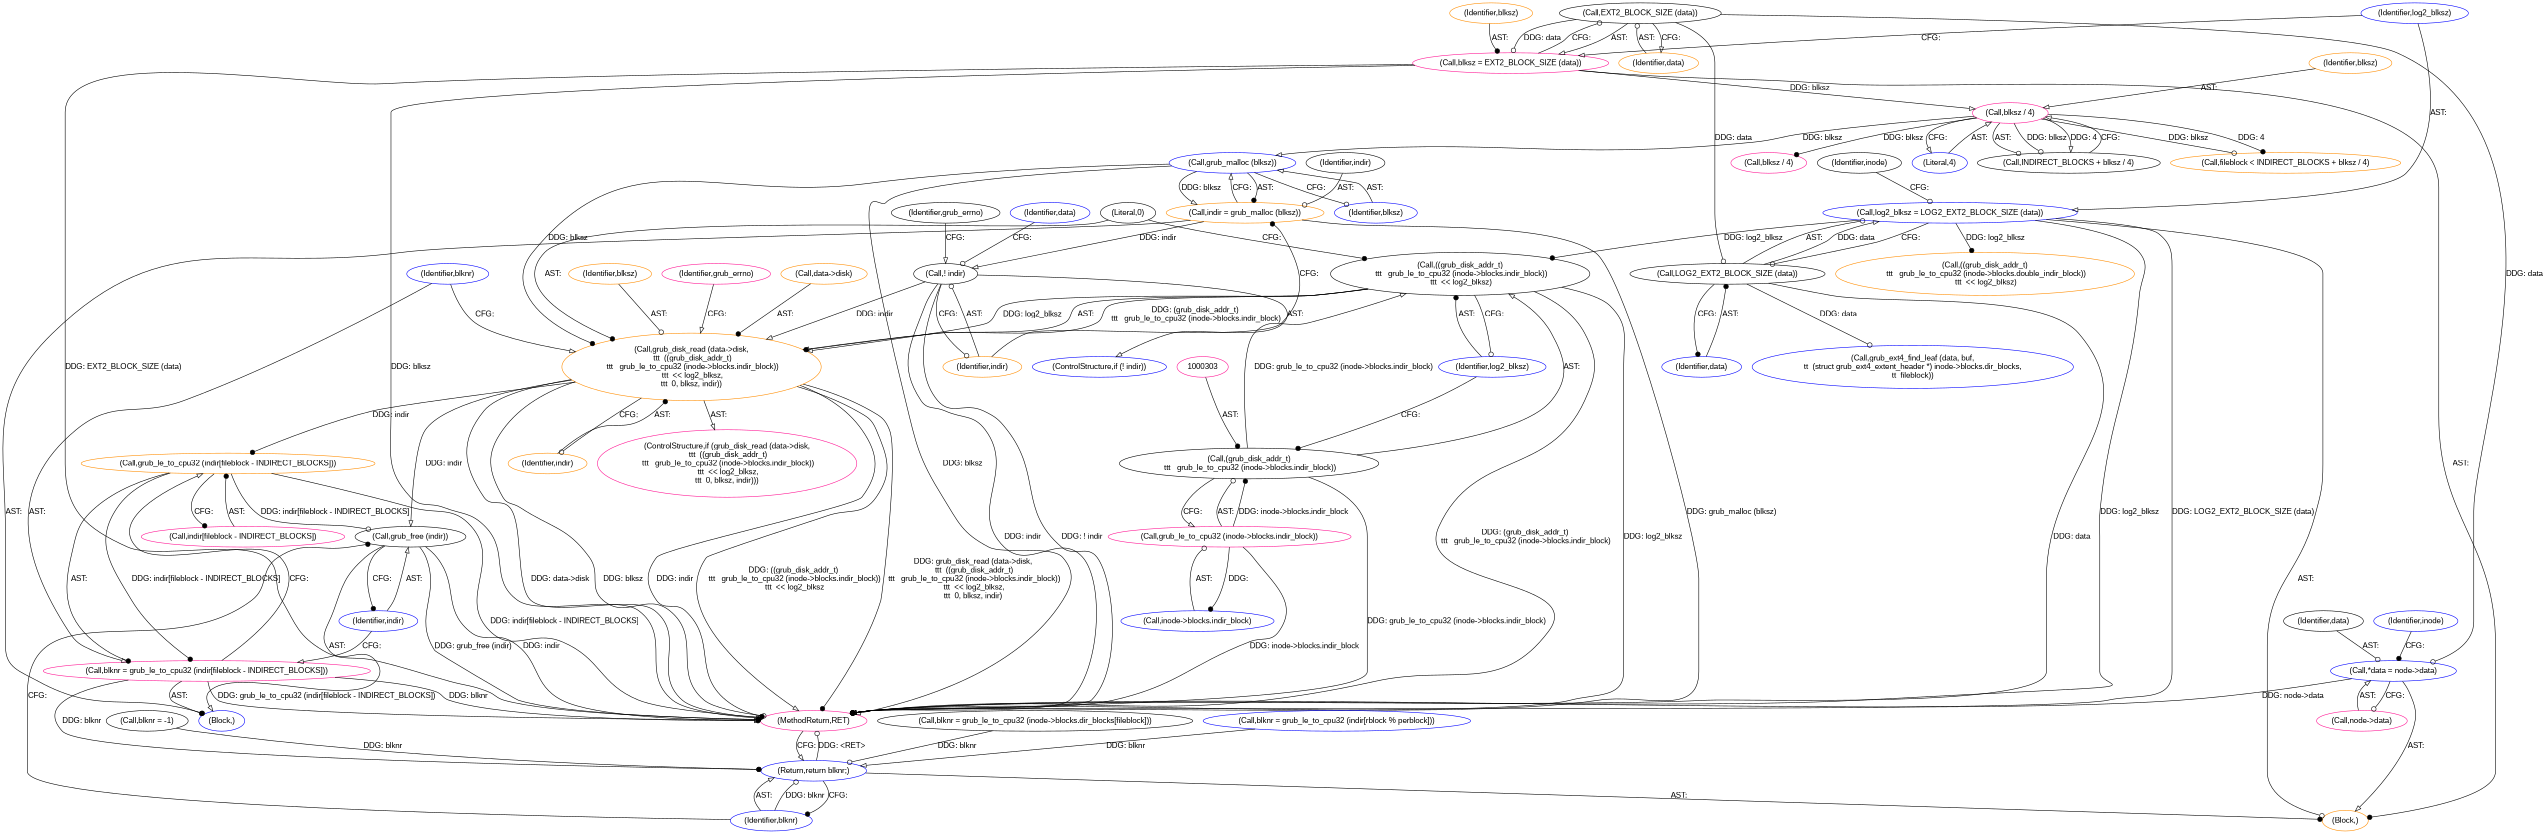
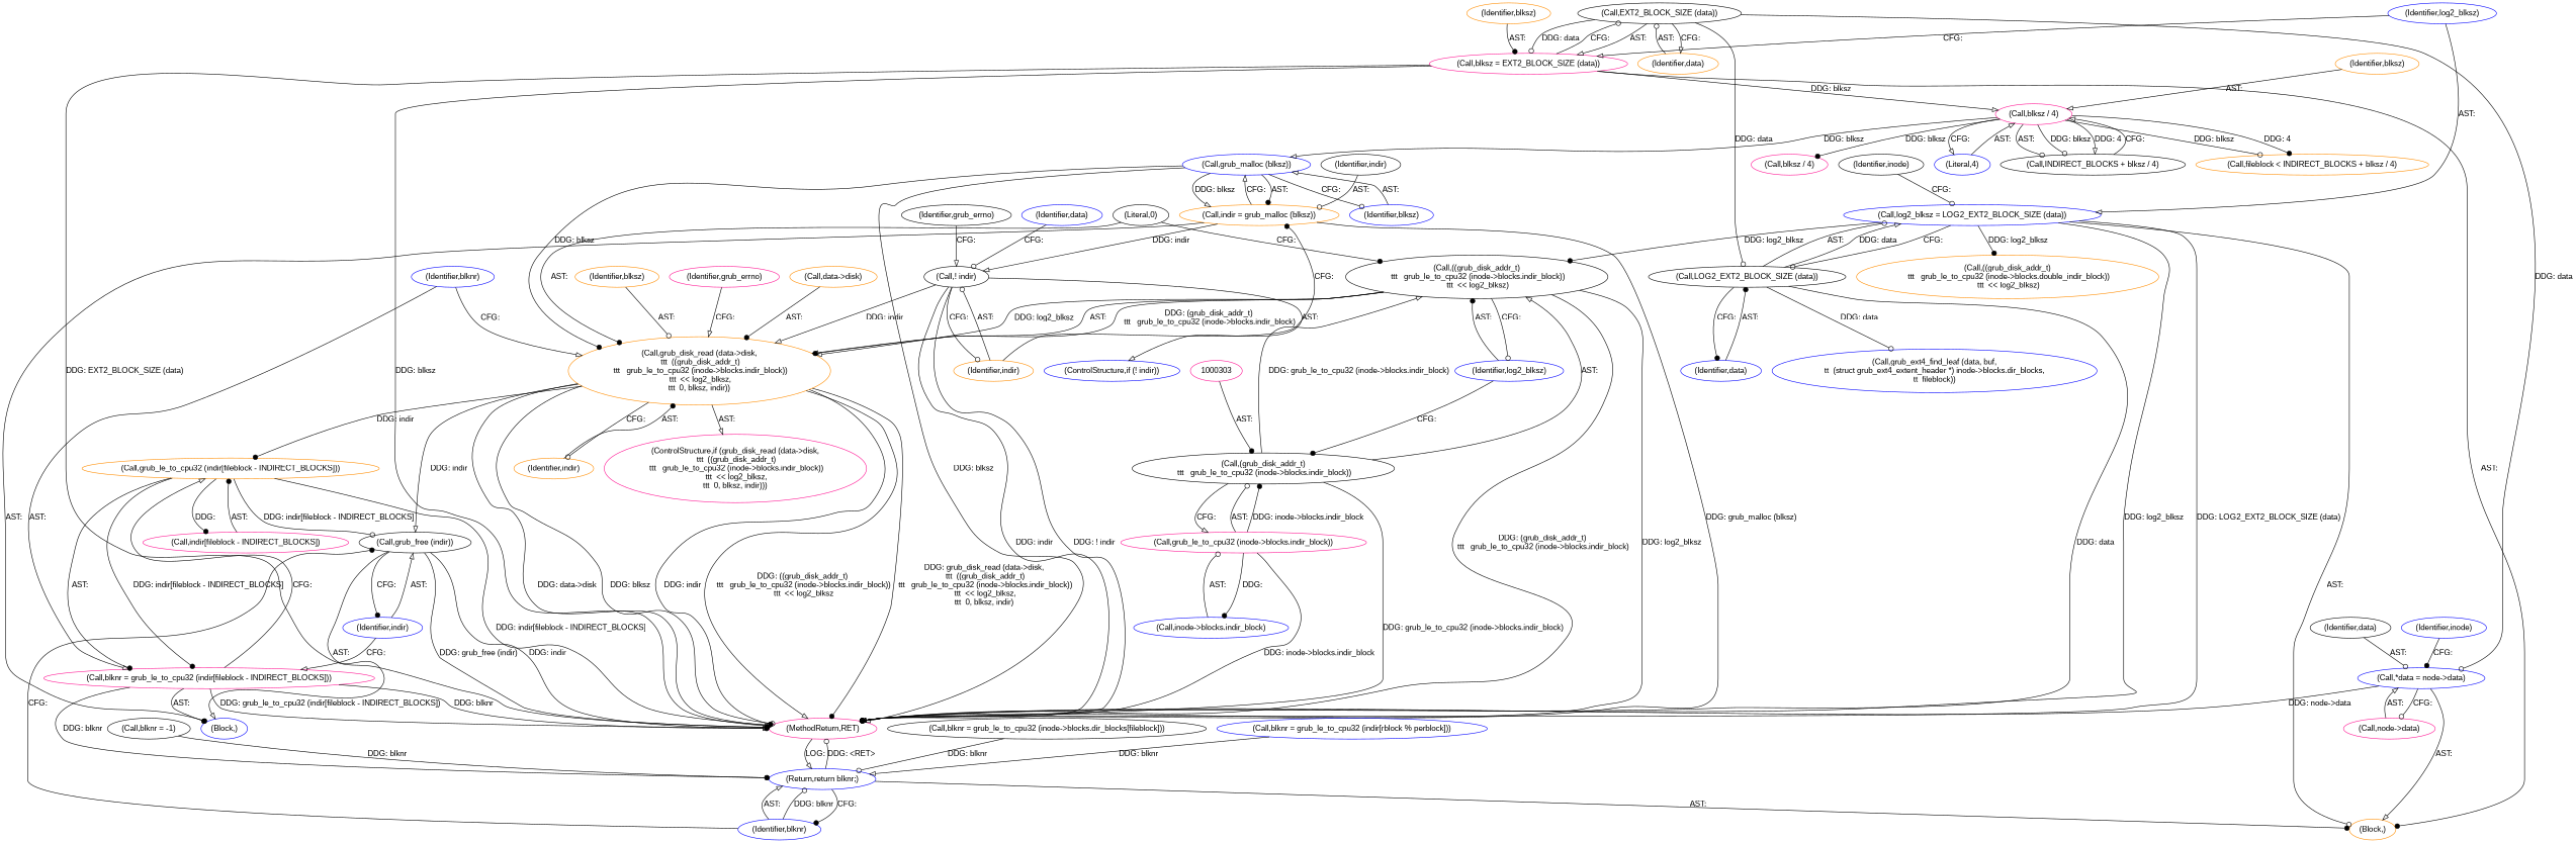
  digraph {
    fontname="Liberation Sans"
    node [color=blue fontname="Liberation Sans"]
    edge [arrowhead=onormal fontname="Liberation Sans"]
    n1 [color=darkorange label="(Call,grub_disk_read (data->disk,\n \t\t\t  ((grub_disk_addr_t)\n \t\t\t   grub_le_to_cpu32 (inode->blocks.indir_block))\n \t\t\t  << log2_blksz,\n\t\t\t  0, blksz, indir))"]
    n2 [color=darkorange label="(Call,grub_le_to_cpu32 (indir[fileblock - INDIRECT_BLOCKS]))"]
    n3 [color=black label="(Call,grub_free (indir))"]
    n4 [color=darkorange label="(Identifier,indir)"]
    n5 [color=deeppink label="(ControlStructure,if (grub_disk_read (data->disk,\n \t\t\t  ((grub_disk_addr_t)\n \t\t\t   grub_le_to_cpu32 (inode->blocks.indir_block))\n \t\t\t  << log2_blksz,\n\t\t\t  0, blksz, indir)))"]
    n6 [color=deeppink label="(MethodReturn,RET)"]
    n7 [color=deeppink label="(Call,blknr = grub_le_to_cpu32 (indir[fileblock - INDIRECT_BLOCKS]))"]
    n8 [color=deeppink label="(Call,indir[fileblock - INDIRECT_BLOCKS])"]
    n9 [label="(Block,)"]
    n10 [label="(Identifier,indir)"]
    n11 [label="(Return,return blknr;)"]
    n12 [color=black label="(Call,((grub_disk_addr_t)\n \t\t\t   grub_le_to_cpu32 (inode->blocks.indir_block))\n \t\t\t  << log2_blksz)"]
    n13 [label="(Identifier,log2_blksz)"]
    n14 [color=black label="(Call,(grub_disk_addr_t)\n \t\t\t   grub_le_to_cpu32 (inode->blocks.indir_block))"]
    n15 [color=deeppink label="(Call,grub_le_to_cpu32 (inode->blocks.indir_block))"]
    n16 [label="(Call,inode->blocks.indir_block)"]
    n17 [label="(Call,log2_blksz = LOG2_EXT2_BLOCK_SIZE (data))"]
    n18 [color=black label="(Call,LOG2_EXT2_BLOCK_SIZE (data))"]
    n19 [color=darkorange label="(Block,)"]
    n20 [color=darkorange label="(Call,((grub_disk_addr_t)\n \t\t\t   grub_le_to_cpu32 (inode->blocks.double_indir_block))\n \t\t\t  << log2_blksz)"]
    n21 [label="(Identifier,data)"]
    n22 [label="(Call,grub_ext4_find_leaf (data, buf,\n\t\t  (struct grub_ext4_extent_header *) inode->blocks.dir_blocks,\n\t\t  fileblock))"]
    n23 [color=black label="(Call,EXT2_BLOCK_SIZE (data))"]
    n24 [color=deeppink label="(Call,blksz = EXT2_BLOCK_SIZE (data))"]
    n25 [color=darkorange label="(Identifier,data)"]
    n26 [label="(Call,*data = node->data)"]
    n27 [color=deeppink label="(Call,blksz / 4)"]
    n28 [color=deeppink label="(Call,node->data)"]
    n29 [label="(Call,grub_malloc (blksz))"]
    n30 [color=darkorange label="(Call,indir = grub_malloc (blksz))"]
    n31 [label="(Identifier,blksz)"]
    n32 [color=black label="(Call,! indir)"]
    n33 [color=deeppink label="(Call,blksz / 4)"]
    n34 [label="(Literal,4)"]
    n35 [color=black label="(Call,INDIRECT_BLOCKS + blksz / 4)"]
    n36 [color=darkorange label="(Call,fileblock < INDIRECT_BLOCKS + blksz / 4)"]
    n37 [label="(ControlStructure,if (! indir))"]
    n38 [color=darkorange label="(Identifier,indir)"]
    n39 [label="(Identifier,blknr)"]
    n40 [color=darkorange label="(Identifier,blksz)"]
    n41 [color=black label="(Identifier,data)"]
    n42 [label="(Identifier,blknr)"]
    n43 [label="(Identifier,data)"]
    n44 [color=darkorange label="(Call,data->disk)"]
    n45 [color=black label="(Identifier,inode)"]
    n46 [color=black label="(Call,blknr = grub_le_to_cpu32 (inode->blocks.dir_blocks[fileblock]))"]
    n47 [label="(Call,blknr = grub_le_to_cpu32 (indir[rblock % perblock]))"]
    n48 [label="(Identifier,inode)"]
    n49 [color=black label="(Call,blknr = -1)"]
    n50 [label="(Identifier,log2_blksz)"]
    n51 [color=darkorange label="(Identifier,blksz)"]
    n52 [color=black label="(Literal,0)"]
    n53 [color=deeppink label="(Identifier,grub_errno)"]
    n54 [color=black label="(Identifier,grub_errno)"]
    n55 [color=darkorange label="(Identifier,blksz)"]
    n56 [color=black label="(Identifier,indir)"]
    1000303 [color=deeppink]
    n1 -> n2 [arrowhead=dot label="DDG: indir"]
    n1 -> n3 [label="DDG: indir"]
    n1 -> n4 [arrowhead=odot label="CFG: "]
    n1 -> n5 [label="AST: "]
    n1 -> n6 [arrowhead=odot label="DDG: data->disk"]
    n1 -> n6 [arrowhead=odot label="DDG: blksz"]
    n1 -> n6 [arrowhead=dot label="DDG: indir"]
    n1 -> n6 [label="DDG: ((grub_disk_addr_t)\n \t\t\t   grub_le_to_cpu32 (inode->blocks.indir_block))\n \t\t\t  << log2_blksz"]
    n1 -> n6 [arrowhead=dot label="DDG: grub_disk_read (data->disk,\n \t\t\t  ((grub_disk_addr_t)\n \t\t\t   grub_le_to_cpu32 (inode->blocks.indir_block))\n \t\t\t  << log2_blksz,\n\t\t\t  0, blksz, indir)"]
    n2 -> n3 [arrowhead=odot label="DDG: indir[fileblock - INDIRECT_BLOCKS]"]
    n2 -> n6 [arrowhead=odot label="DDG: indir[fileblock - INDIRECT_BLOCKS]"]
    n2 -> n7 [arrowhead=dot label="AST: "]
    n2 -> n7 [arrowhead=dot label="DDG: indir[fileblock - INDIRECT_BLOCKS]"]
-   n2 -> n8 [arrowhead=dot label="CFG: "]
+   n2 -> n8 [arrowhead=dot label="DDG: "]
    n3 -> n6 [arrowhead=dot label="DDG: grub_free (indir)"]
    n3 -> n6 [label="DDG: indir"]
    n3 -> n9 [label="AST: "]
    n3 -> n10 [arrowhead=dot label="CFG: "]
    n4 -> n1 [arrowhead=dot label="AST: "]
-   n6 -> n11 [label="CFG: "]
+   n6 -> n11 [label="LOG: "]
    n7 -> n2 [label="CFG: "]
    n7 -> n6 [label="DDG: grub_le_to_cpu32 (indir[fileblock - INDIRECT_BLOCKS])"]
    n7 -> n6 [arrowhead=dot label="DDG: blknr"]
    n7 -> n9 [arrowhead=dot label="AST: "]
    n7 -> n11 [arrowhead=dot label="DDG: blknr"]
    n8 -> n2 [arrowhead=dot label="AST: "]
    n10 -> n3 [label="AST: "]
    n10 -> n7 [label="CFG: "]
    n11 -> n6 [arrowhead=odot label="DDG: <RET>"]
    n11 -> n19 [arrowhead=dot label="AST: "]
    n11 -> n39 [arrowhead=dot label="CFG: "]
    n12 -> n1 [arrowhead=dot label="AST: "]
    n12 -> n1 [label="DDG: (grub_disk_addr_t)\n \t\t\t   grub_le_to_cpu32 (inode->blocks.indir_block)"]
    n12 -> n1 [label="DDG: log2_blksz"]
    n12 -> n6 [label="DDG: log2_blksz"]
    n12 -> n6 [arrowhead=dot label="DDG: (grub_disk_addr_t)\n \t\t\t   grub_le_to_cpu32 (inode->blocks.indir_block)"]
    n12 -> n13 [arrowhead=odot label="CFG: "]
    n13 -> n12 [arrowhead=dot label="AST: "]
    n13 -> n14 [arrowhead=dot label="CFG: "]
    n14 -> n6 [arrowhead=odot label="DDG: grub_le_to_cpu32 (inode->blocks.indir_block)"]
    n14 -> n12 [label="AST: "]
    n14 -> n12 [label="DDG: grub_le_to_cpu32 (inode->blocks.indir_block)"]
    n14 -> n15 [label="CFG: "]
    n15 -> n6 [label="DDG: inode->blocks.indir_block"]
    n15 -> n14 [arrowhead=odot label="AST: "]
    n15 -> n14 [arrowhead=dot label="DDG: inode->blocks.indir_block"]
    n15 -> n16 [arrowhead=dot label="DDG: "]
    n16 -> n15 [arrowhead=odot label="AST: "]
    n17 -> n6 [arrowhead=dot label="DDG: LOG2_EXT2_BLOCK_SIZE (data)"]
    n17 -> n6 [arrowhead=dot label="DDG: log2_blksz"]
    n17 -> n12 [arrowhead=dot label="DDG: log2_blksz"]
    n17 -> n18 [arrowhead=odot label="CFG: "]
    n17 -> n19 [arrowhead=odot label="AST: "]
    n17 -> n20 [arrowhead=dot label="DDG: log2_blksz"]
    n18 -> n6 [label="DDG: data"]
    n18 -> n17 [arrowhead=odot label="AST: "]
    n18 -> n17 [label="DDG: data"]
    n18 -> n21 [arrowhead=dot label="CFG: "]
    n18 -> n22 [arrowhead=odot label="DDG: data"]
    n21 -> n18 [arrowhead=dot label="AST: "]
    n23 -> n18 [arrowhead=odot label="DDG: data"]
    n23 -> n24 [label="AST: "]
    n23 -> n24 [arrowhead=odot label="DDG: data"]
    n23 -> n25 [label="CFG: "]
    n23 -> n26 [arrowhead=odot label="DDG: data"]
    n24 -> n6 [arrowhead=dot label="DDG: EXT2_BLOCK_SIZE (data)"]
    n24 -> n6 [label="DDG: blksz"]
    n24 -> n19 [arrowhead=dot label="AST: "]
    n24 -> n23 [arrowhead=odot label="CFG: "]
    n24 -> n27 [label="DDG: blksz"]
    n25 -> n23 [arrowhead=odot label="AST: "]
    n26 -> n6 [arrowhead=dot label="DDG: node->data"]
    n26 -> n19 [label="AST: "]
    n26 -> n28 [arrowhead=odot label="CFG: "]
    n27 -> n29 [label="DDG: blksz"]
    n27 -> n33 [arrowhead=dot label="DDG: blksz"]
    n27 -> n34 [label="CFG: "]
    n27 -> n35 [arrowhead=odot label="AST: "]
    n27 -> n35 [arrowhead=odot label="DDG: blksz"]
    n27 -> n35 [label="DDG: 4"]
    n27 -> n36 [arrowhead=odot label="DDG: blksz"]
    n27 -> n36 [arrowhead=dot label="DDG: 4"]
    n28 -> n26 [label="AST: "]
    n29 -> n1 [arrowhead=dot label="DDG: blksz"]
    n29 -> n6 [label="DDG: blksz"]
    n29 -> n30 [arrowhead=dot label="AST: "]
    n29 -> n30 [label="DDG: blksz"]
    n29 -> n31 [arrowhead=odot label="CFG: "]
    n30 -> n6 [arrowhead=dot label="DDG: grub_malloc (blksz)"]
    n30 -> n9 [arrowhead=dot label="AST: "]
    n30 -> n29 [label="CFG: "]
    n30 -> n32 [label="DDG: indir"]
    n31 -> n29 [label="AST: "]
    n32 -> n1 [label="DDG: indir"]
    n32 -> n6 [label="DDG: ! indir"]
    n32 -> n6 [arrowhead=odot label="DDG: indir"]
    n32 -> n37 [label="AST: "]
    n32 -> n38 [arrowhead=odot label="CFG: "]
    n34 -> n27 [label="AST: "]
    n35 -> n27 [label="CFG: "]
    n38 -> n30 [arrowhead=dot label="CFG: "]
    n38 -> n32 [arrowhead=odot label="AST: "]
    n39 -> n3 [arrowhead=dot label="CFG: "]
    n39 -> n11 [label="AST: "]
    n39 -> n11 [arrowhead=odot label="DDG: blknr"]
    n40 -> n27 [label="AST: "]
    n41 -> n26 [arrowhead=odot label="AST: "]
    n42 -> n1 [label="CFG: "]
    n42 -> n7 [label="AST: "]
    n43 -> n32 [arrowhead=odot label="CFG: "]
    n44 -> n1 [arrowhead=dot label="AST: "]
    n45 -> n17 [arrowhead=odot label="CFG: "]
    n46 -> n11 [arrowhead=odot label="DDG: blknr"]
    n47 -> n11 [label="DDG: blknr"]
    n48 -> n26 [arrowhead=dot label="CFG: "]
    n49 -> n11 [arrowhead=odot label="DDG: blknr"]
    n50 -> n17 [label="AST: "]
    n50 -> n24 [label="CFG: "]
    n51 -> n1 [arrowhead=odot label="AST: "]
    n52 -> n1 [arrowhead=dot label="AST: "]
    n52 -> n12 [arrowhead=dot label="CFG: "]
    n53 -> n1 [label="CFG: "]
    n54 -> n32 [label="CFG: "]
    n55 -> n24 [arrowhead=dot label="AST: "]
    n56 -> n30 [arrowhead=odot label="AST: "]
    1000303 -> n14 [arrowhead=dot label="AST: "]
  }
